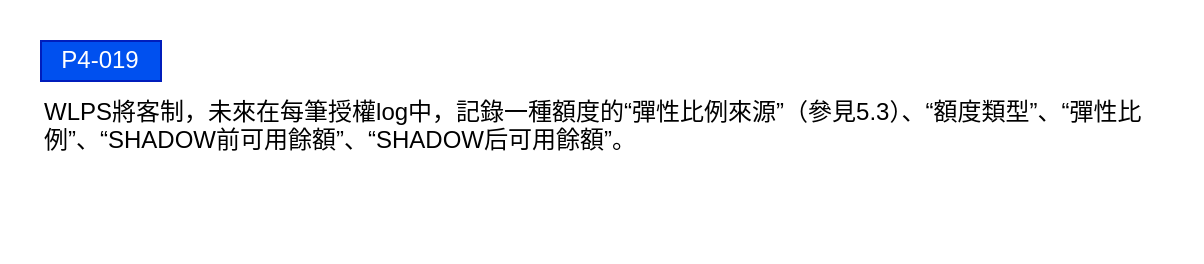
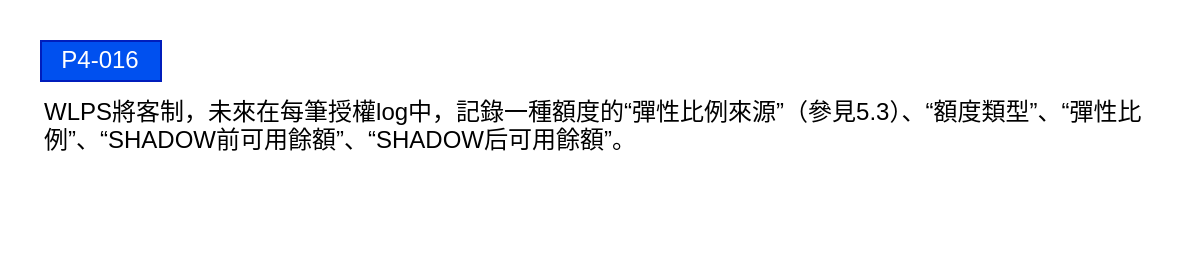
  <mxCell id="0" />
  <mxCell id="1" parent="0" />
  <mxCell id="2" value="" style="group" vertex="1" connectable="0" parent="1"><mxGeometry x="20" y="20" width="560" height="90" as="geometry" /></mxCell>
  <mxCell id="3" value="&lt;p class=&quot;BodytextWorldline&quot;&gt;&lt;span lang=&quot;EN-GB&quot; style=&quot;font-family:&amp;quot;Microsoft JhengHei&amp;quot;,sans-serif;&#10;mso-fareast-language:ZH-TW&quot;&gt;WLPS&lt;/span&gt;&lt;span style=&quot;font-family:&amp;quot;Microsoft JhengHei&amp;quot;,sans-serif;&#10;mso-fareast-language:ZH-TW&quot;&gt;將客制，未來在每筆授權&lt;span lang=&quot;EN-GB&quot;&gt;log&lt;/span&gt;中，記錄一種額度的“彈性比例來源”（參見&lt;span lang=&quot;EN-GB&quot;&gt;5.3&lt;/span&gt;）、“額度類型”、“彈性比例”、“&lt;span lang=&quot;EN-GB&quot;&gt;SHADOW&lt;/span&gt;前可用餘額”、“&lt;span lang=&quot;EN-GB&quot;&gt;SHADOW&lt;/span&gt;后可用餘額”。&lt;span lang=&quot;EN-GB&quot;&gt;&lt;/span&gt;&lt;/span&gt;&lt;/p&gt;" style="text;whiteSpace=wrap;html=1;" vertex="1" parent="2"><mxGeometry y="10" width="560" height="80" as="geometry" /></mxCell>
- <mxCell id="4" value="P4-019" style="rounded=0;whiteSpace=wrap;html=1;fillColor=#0050ef;strokeColor=#001DBC;fontColor=#ffffff;" vertex="1" parent="2"><mxGeometry width="60" height="20" as="geometry" /></mxCell>
+ <mxCell id="4" value="P4-016" style="rounded=0;whiteSpace=wrap;html=1;fillColor=#0050ef;strokeColor=#001DBC;fontColor=#ffffff;" vertex="1" parent="2"><mxGeometry width="60" height="20" as="geometry" /></mxCell>
